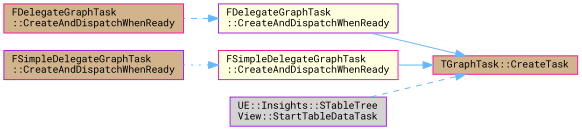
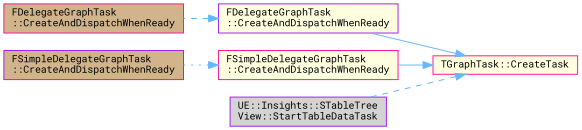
  digraph {
    rankdir=RL
    fontname="Roboto Mono"
    node [color=deeppink fillcolor=lightyellow fontname="Roboto Mono" fontsize=10 shape=box style=filled]
    edge [color=steelblue1 dir=back fontname="Roboto Mono" fontsize=10 labelfontname=Helvetica labelfontsize=10 style=solid]
-   n1 [fillcolor=tan fontcolor=black height=0.2 label="TGraphTask::CreateTask" width=0.4]
+   n1 [fontcolor=black height=0.2 label="TGraphTask::CreateTask" width=0.4]
    n2 [color=purple height=0.2 label="FDelegateGraphTask\l::CreateAndDispatchWhenReady" width=0.4]
    n3 [height=0.2 label="FSimpleDelegateGraphTask\l::CreateAndDispatchWhenReady" width=0.4]
    n4 [color=purple fillcolor=lightgrey height=0.2 label="UE::Insights::STableTree\lView::StartTableDataTask" width=0.4]
    n5 [fillcolor=tan height=0.2 label="FDelegateGraphTask\l::CreateAndDispatchWhenReady" width=0.4]
    n6 [color=purple fillcolor=tan height=0.2 label="FSimpleDelegateGraphTask\l::CreateAndDispatchWhenReady" width=0.4]
    n1 -> n2
    n1 -> n3
    n1 -> n4 [style=dashed]
    n2 -> n5 [style=dashed]
    n3 -> n6 [style=dotted]
  }
